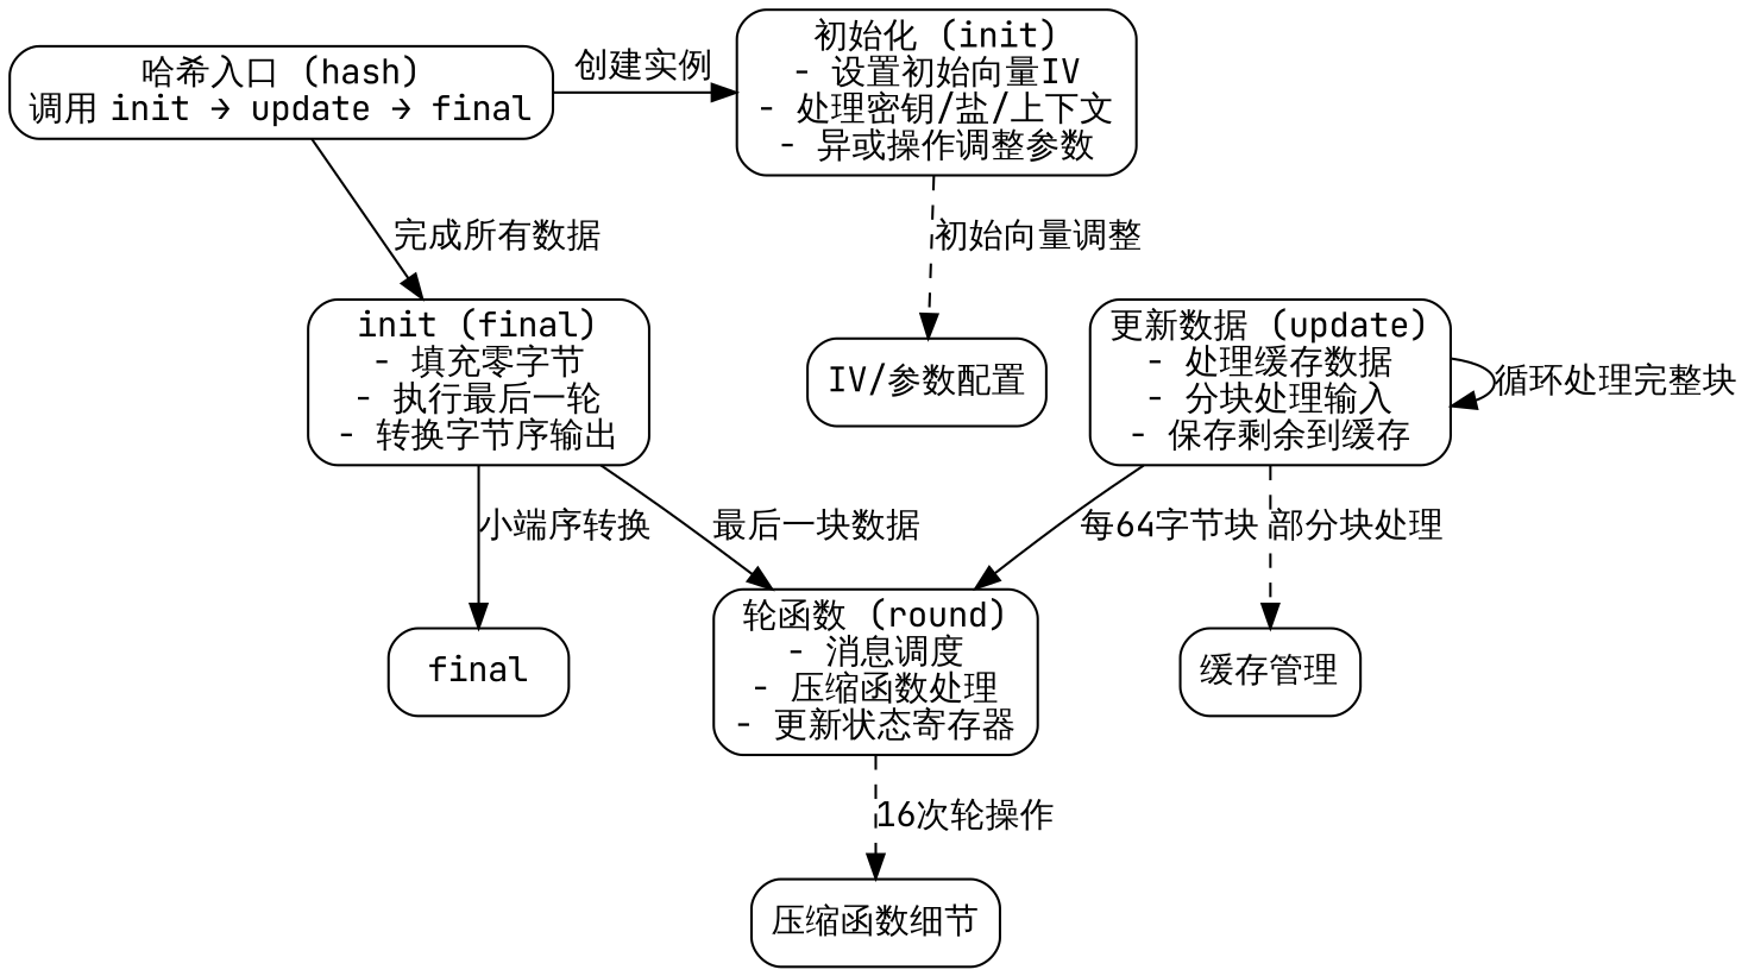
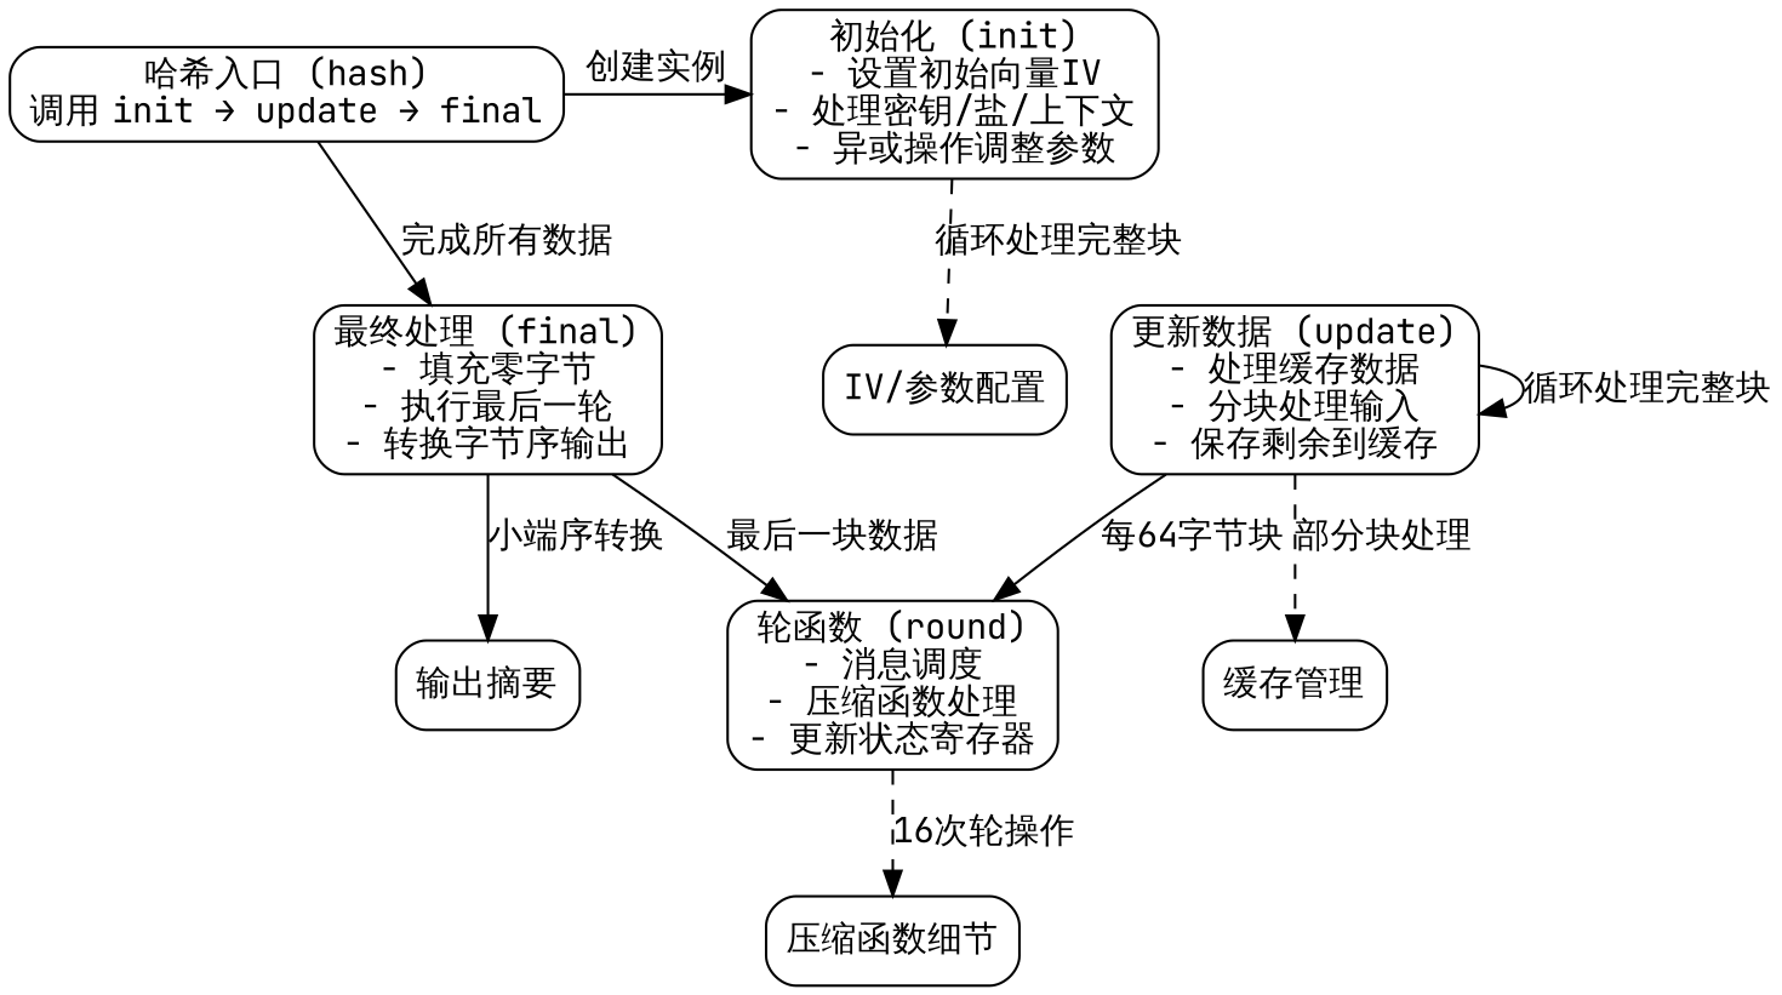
  digraph {
    fontname="JetBrains Mono"
    rankdir=TB
    node [fontname="JetBrains Mono" shape=rectangle style=rounded]
    edge [fontname="JetBrains Mono"]
    n1 [label="初始化 (init)\n- 设置初始向量IV\n- 处理密钥/盐/上下文\n- 异或操作调整参数"]
    n2 [label="哈希入口 (hash)\n调用 init → update → final"]
    "IV/参数配置"
-   n4 [label="init (final)\n- 填充零字节\n- 执行最后一轮\n- 转换字节序输出"]
+   n4 [label="最终处理 (final)\n- 填充零字节\n- 执行最后一轮\n- 转换字节序输出"]
    n5 [label="更新数据 (update)\n- 处理缓存数据\n- 分块处理输入\n- 保存剩余到缓存"]
    n6 [label="轮函数 (round)\n- 消息调度\n- 压缩函数处理\n- 更新状态寄存器"]
    "缓存管理"
-   "输出摘要" [label=final]
+   "输出摘要"
    "压缩函数细节"
    subgraph sub_1 {
      rank=same
      n1
      n2
    }
-   n1 -> "IV/参数配置" [label="初始向量调整" style=dashed]
+   n1 -> "IV/参数配置" [label="循环处理完整块" style=dashed]
    n2 -> n1 [label="创建实例"]
    n2 -> n4 [label="完成所有数据"]
    n4 -> n6 [label="最后一块数据"]
    n4 -> "输出摘要" [label="小端序转换"]
    n5 -> n5 [label="循环处理完整块"]
    n5 -> n6 [label="每64字节块"]
    n5 -> "缓存管理" [label="部分块处理" style=dashed]
    n6 -> "压缩函数细节" [label="16次轮操作" style=dashed]
  }
